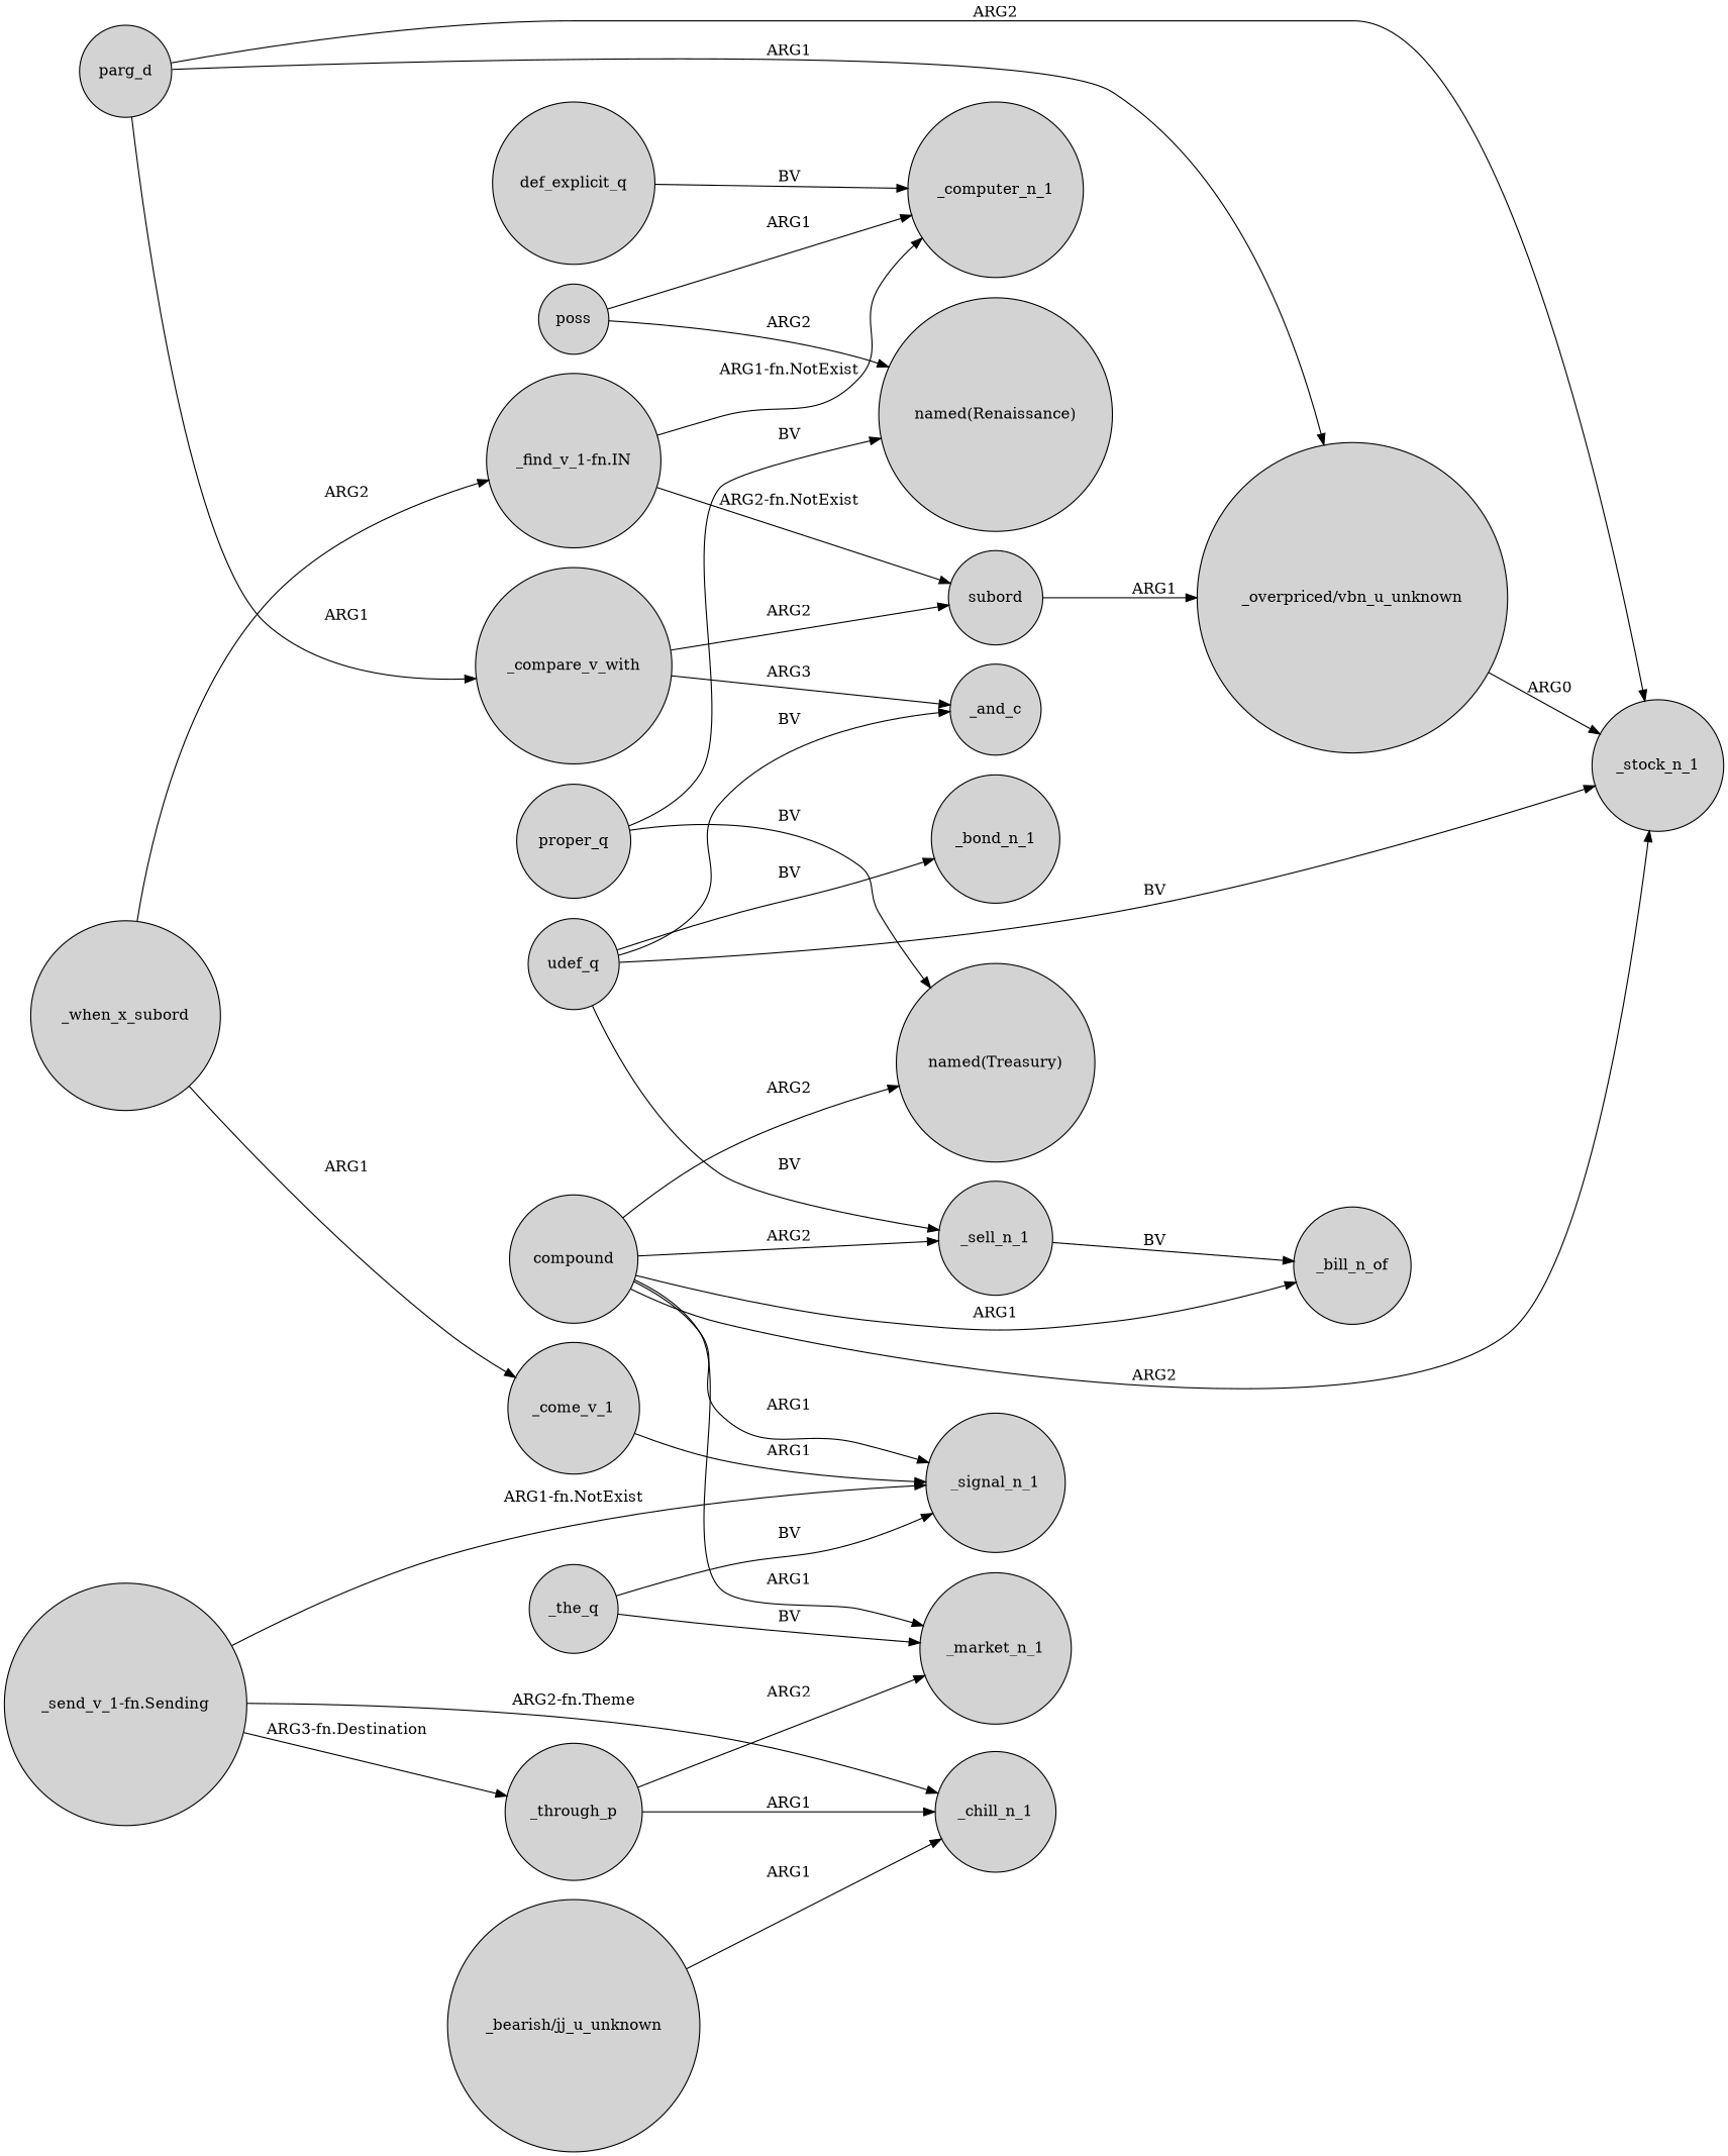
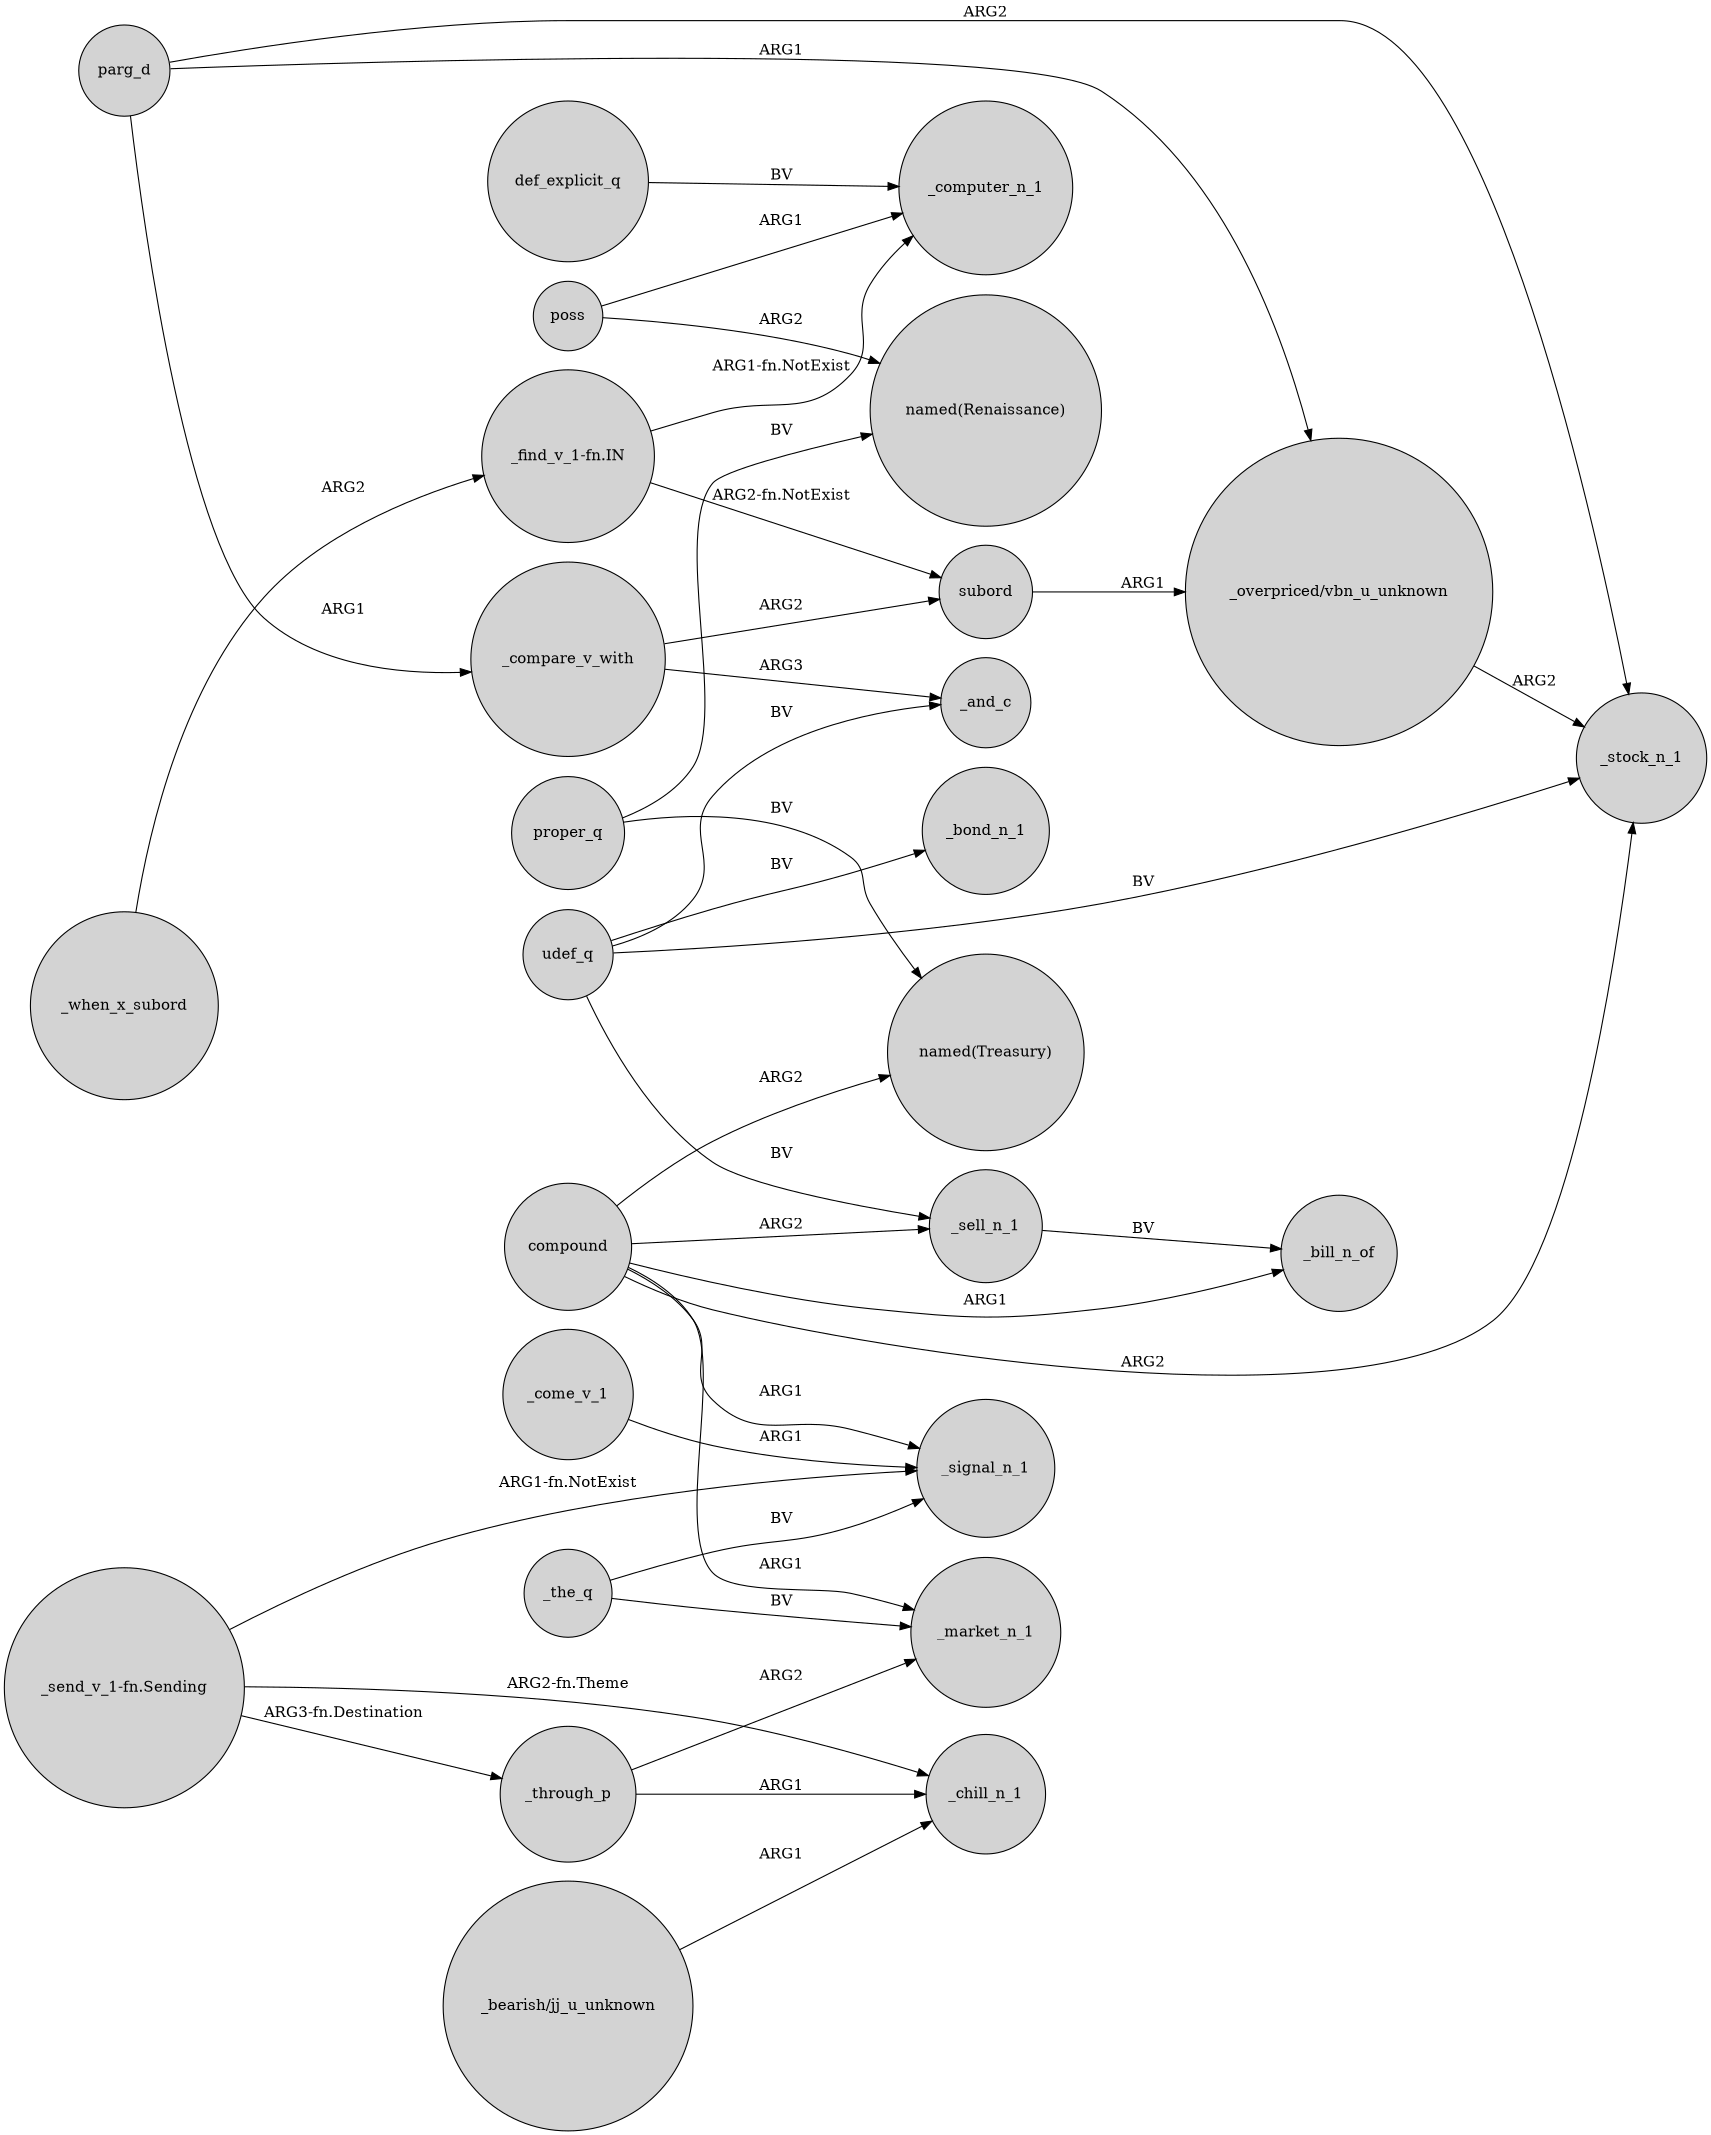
  digraph {
    rankdir=LR
    node [shape=circle style=filled]
    compound
    "named(Treasury)"
    _bill_n_of
    _sell_n_1
    _signal_n_1
    _stock_n_1
    _market_n_1
    "_find_v_1-fn.IN"
    _computer_n_1
    subord
    "_overpriced/vbn_u_unknown"
    _through_p
    _chill_n_1
    _when_x_subord
    _come_v_1
    def_explicit_q
    _compare_v_with
    _and_c
    parg_d
    udef_q
    _bond_n_1
    poss
    "named(Renaissance)"
    "_send_v_1-fn.Sending"
    _the_q
    "_bearish/jj_u_unknown"
    proper_q
    compound -> "named(Treasury)" [label=ARG2]
    compound -> _bill_n_of [label=ARG1]
    compound -> _sell_n_1 [label=ARG2]
    compound -> _signal_n_1 [label=ARG1]
    compound -> _stock_n_1 [label=ARG2]
    compound -> _market_n_1 [label=ARG1]
    _sell_n_1 -> _bill_n_of [label=BV]
    "_find_v_1-fn.IN" -> _computer_n_1 [label="ARG1-fn.NotExist"]
    "_find_v_1-fn.IN" -> subord [label="ARG2-fn.NotExist"]
    subord -> "_overpriced/vbn_u_unknown" [label=ARG1]
-   "_overpriced/vbn_u_unknown" -> _stock_n_1 [label=ARG0]
+   "_overpriced/vbn_u_unknown" -> _stock_n_1 [label=ARG2]
    _through_p -> _market_n_1 [label=ARG2]
    _through_p -> _chill_n_1 [label=ARG1]
    _when_x_subord -> "_find_v_1-fn.IN" [label=ARG2]
-   _when_x_subord -> _come_v_1 [label=ARG1]
    _come_v_1 -> _signal_n_1 [label=ARG1]
    def_explicit_q -> _computer_n_1 [label=BV]
    _compare_v_with -> subord [label=ARG2]
    _compare_v_with -> _and_c [label=ARG3]
    parg_d -> _stock_n_1 [label=ARG2]
    parg_d -> "_overpriced/vbn_u_unknown" [label=ARG1]
    parg_d -> _compare_v_with [label=ARG1]
    udef_q -> _sell_n_1 [label=BV]
    udef_q -> _stock_n_1 [label=BV]
    udef_q -> _and_c [label=BV]
    udef_q -> _bond_n_1 [label=BV]
    poss -> _computer_n_1 [label=ARG1]
    poss -> "named(Renaissance)" [label=ARG2]
    "_send_v_1-fn.Sending" -> _signal_n_1 [label="ARG1-fn.NotExist"]
    "_send_v_1-fn.Sending" -> _through_p [label="ARG3-fn.Destination"]
    "_send_v_1-fn.Sending" -> _chill_n_1 [label="ARG2-fn.Theme"]
    _the_q -> _signal_n_1 [label=BV]
    _the_q -> _market_n_1 [label=BV]
    "_bearish/jj_u_unknown" -> _chill_n_1 [label=ARG1]
    proper_q -> "named(Treasury)" [label=BV]
    proper_q -> "named(Renaissance)" [label=BV]
  }
